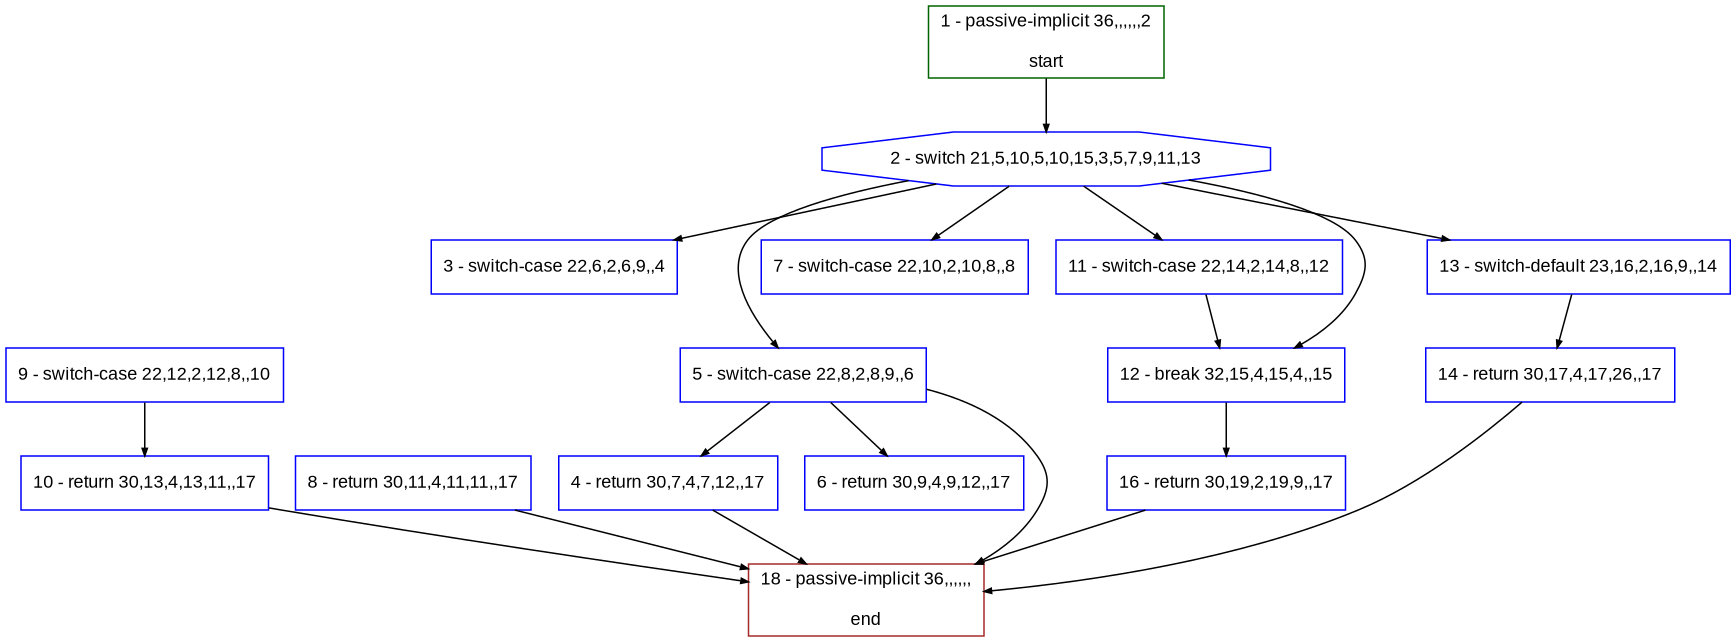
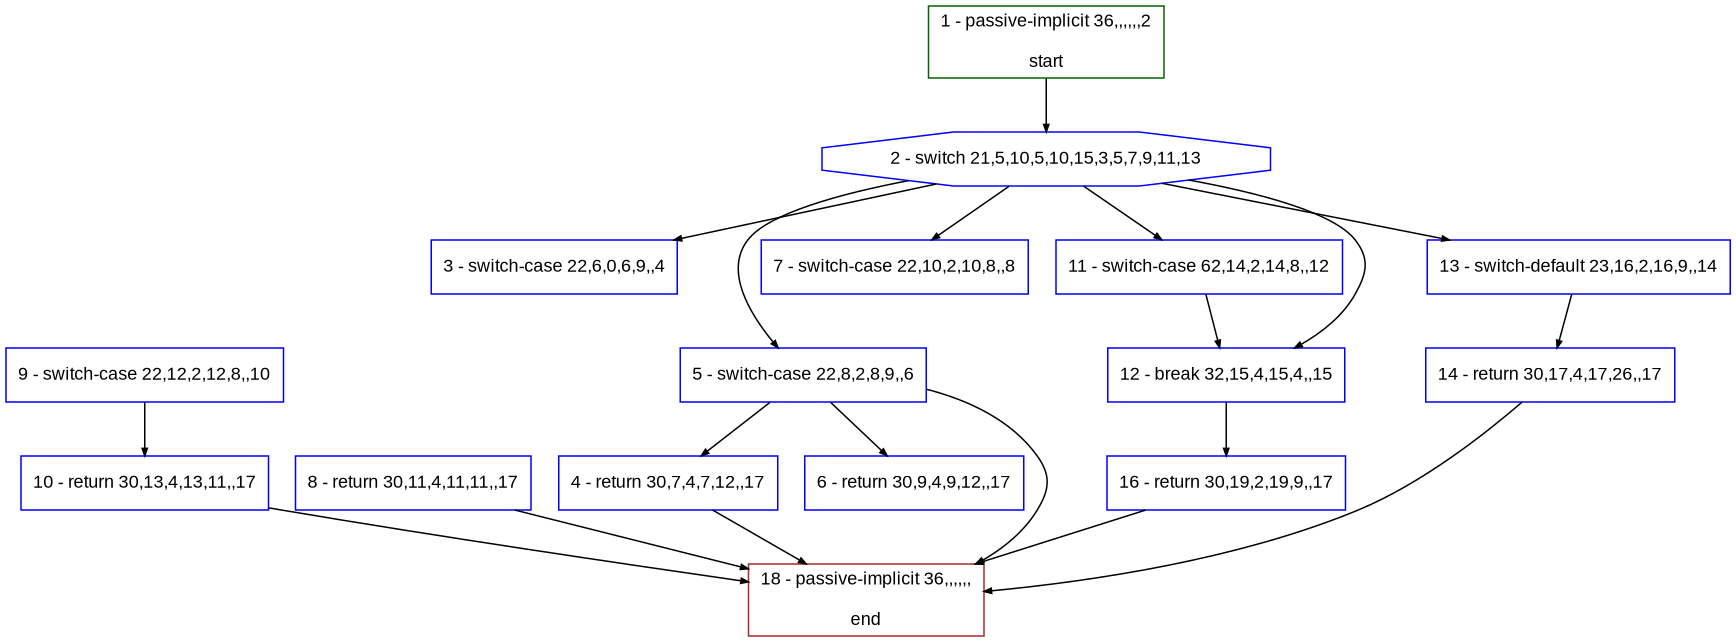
  digraph {
    bgcolor=white
    compound=true
    fillcolor="#FFFFCC"
    fontname=Arial
    fontsize=12
    pack=true
    packmode=clust
    style="rounded,filled"
    node [color="#0000ff" compound=true fillcolor="#ffffff" fixedsize=false fontname=Arial fontsize=12 node_initialized=no shape=box style=filled]
    edge [arrowhead=normal arrowsize=0.5 arrowtail=none color="#000000" compound=true dir=forward fontcolor=black fontname=Arial fontsize=12]
    n1 [label="2 - switch 21,5,10,5,10,15,3,5,7,9,11,13" shape=octagon]
-   n2 [label="3 - switch-case 22,6,2,6,9,,4"]
+   n2 [label="3 - switch-case 22,6,0,6,9,,4"]
    n3 [label="5 - switch-case 22,8,2,8,9,,6"]
    n4 [label="7 - switch-case 22,10,2,10,8,,8"]
-   n5 [label="11 - switch-case 22,14,2,14,8,,12"]
+   n5 [label="11 - switch-case 62,14,2,14,8,,12"]
    n6 [label="13 - switch-default 23,16,2,16,9,,14"]
    n7 [label="12 - break 32,15,4,15,4,,15"]
    n8 [label="4 - return 30,7,4,7,12,,17"]
    n9 [label="6 - return 30,9,4,9,12,,17"]
    n10 [color="#a52a2a" label="18 - passive-implicit 36,,,,,,\n\nend"]
    n11 [label="9 - switch-case 22,12,2,12,8,,10"]
    n12 [label="10 - return 30,13,4,13,11,,17"]
    n13 [label="14 - return 30,17,4,17,26,,17"]
    n14 [color="#006400" label="1 - passive-implicit 36,,,,,,2\n\nstart"]
    n15 [label="8 - return 30,11,4,11,11,,17"]
    n16 [label="16 - return 30,19,2,19,9,,17"]
    n1 -> n2
    n1 -> n3
    n1 -> n4
    n1 -> n5
    n1 -> n6
    n1 -> n7
    n3 -> n8
    n3 -> n9
    n3 -> n10
    n5 -> n7
    n6 -> n13
    n7 -> n16
    n8 -> n10
    n11 -> n12
    n12 -> n10
    n13 -> n10
    n14 -> n1
    n15 -> n10
    n16 -> n10
  }
